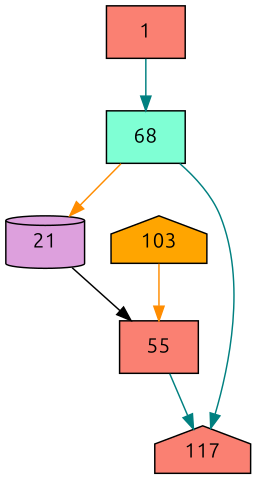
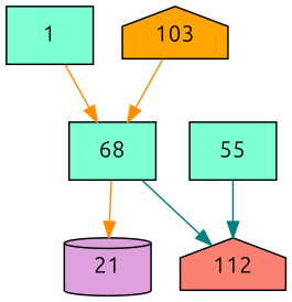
  strict digraph {
    fontname=Ubuntu
    node [fillcolor=salmon fontname=Ubuntu shape=box style=filled]
    edge [color=teal fontname=Ubuntu]
-   1 [entry=true]
+   1 [entry=true fillcolor=aquamarine]
    n2 [fillcolor=aquamarine label=68]
    21 [fillcolor=plum shape=cylinder]
-   112 [shape=house label=117]
-   55
+   112 [shape=house]
+   55 [fillcolor=aquamarine]
    n6 [fillcolor=orange label=103 shape=house]
-   1 -> n2
+   1 -> n2 [color=darkorange]
    n2 -> 21 [color=darkorange cond=true]
    n2 -> 112 [cond=false]
-   21 -> 55 [color=black cond=true]
    55 -> 112
-   n6 -> 55 [color=darkorange]
+   n6 -> n2 [color=darkorange]
  }
